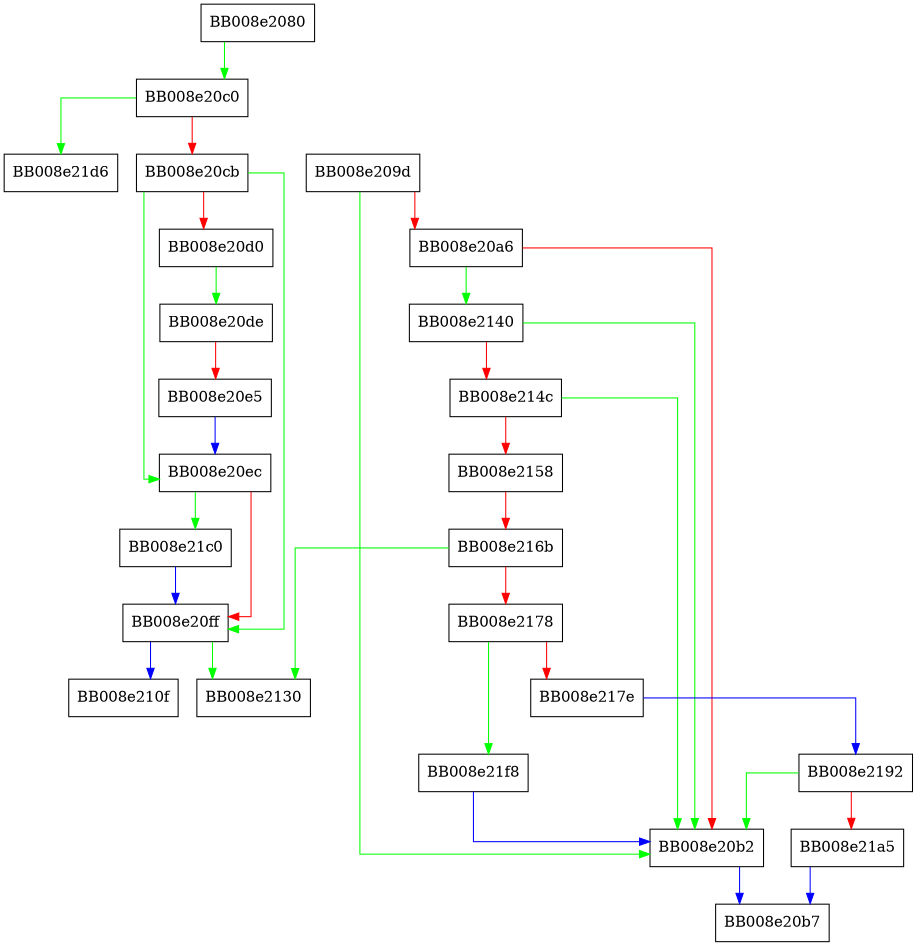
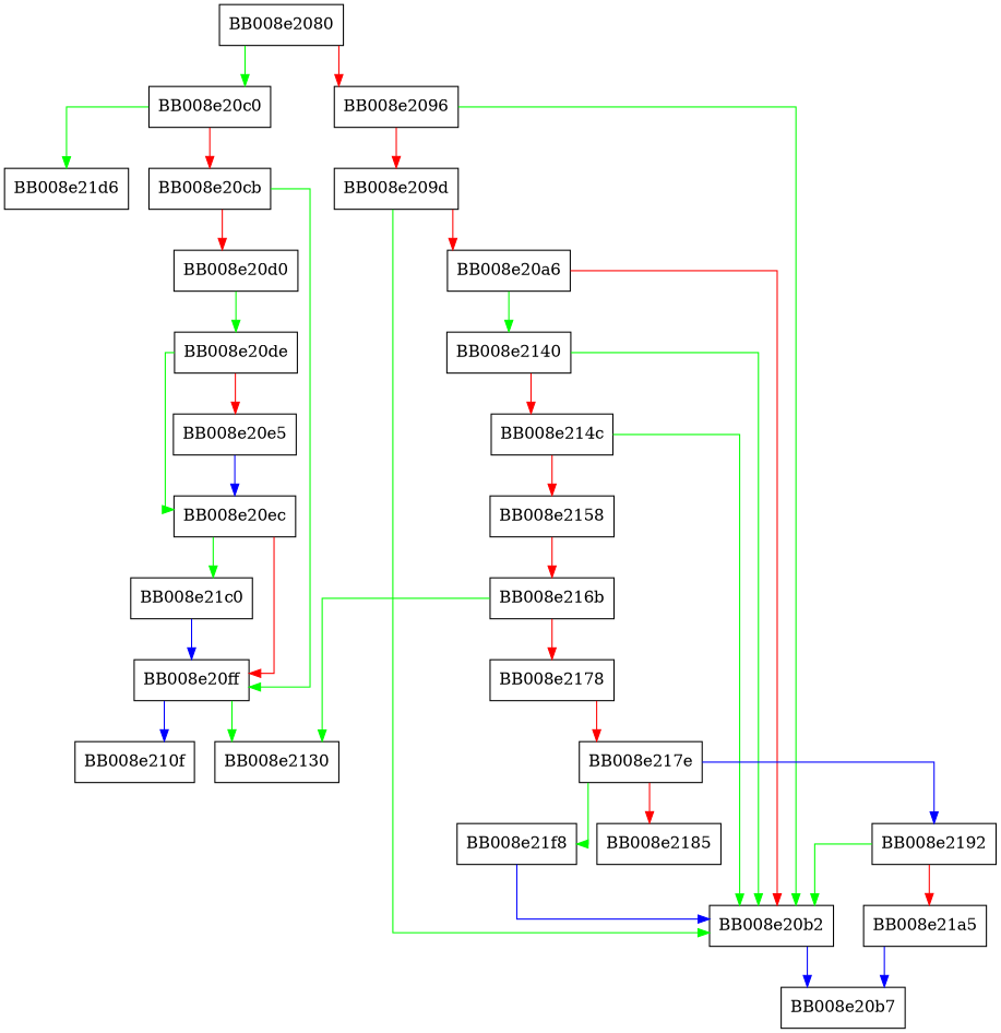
  digraph {
    splines=ortho
    node [shape=box]
    edge [color=green]
    BB008e2080
    BB008e20c0
+   BB008e2096
    BB008e21d6
    BB008e20cb
    BB008e20b2
    BB008e209d
    BB008e20ff
    BB008e20d0
    BB008e20b7
    BB008e20a6
    BB008e2140
    BB008e214c
    BB008e2158
    BB008e2130
    BB008e210f
    BB008e20de
    BB008e20ec
    BB008e20e5
    BB008e21c0
    BB008e216b
    BB008e2178
    BB008e21f8
    BB008e217e
    BB008e2192
+   BB008e2185
    BB008e21a5
    BB008e2080 -> BB008e20c0
+   BB008e2080 -> BB008e2096 [color=red]
    BB008e20c0 -> BB008e21d6
    BB008e20c0 -> BB008e20cb [color=red]
+   BB008e2096 -> BB008e20b2
+   BB008e2096 -> BB008e209d [color=red]
    BB008e20cb -> BB008e20ff
    BB008e20cb -> BB008e20d0 [color=red]
    BB008e20b2 -> BB008e20b7 [color=blue]
    BB008e209d -> BB008e20b2
    BB008e209d -> BB008e20a6 [color=red]
    BB008e20ff -> BB008e2130
    BB008e20ff -> BB008e210f [color=blue]
    BB008e20d0 -> BB008e20de
    BB008e20a6 -> BB008e20b2 [color=red]
    BB008e20a6 -> BB008e2140
    BB008e2140 -> BB008e20b2
    BB008e2140 -> BB008e214c [color=red]
    BB008e214c -> BB008e20b2
    BB008e214c -> BB008e2158 [color=red]
    BB008e2158 -> BB008e216b [color=red]
-   BB008e20cb -> BB008e20ec
+   BB008e20de -> BB008e20ec
    BB008e20de -> BB008e20e5 [color=red]
    BB008e20ec -> BB008e20ff [color=red]
    BB008e20ec -> BB008e21c0
    BB008e20e5 -> BB008e20ec [color=blue]
    BB008e21c0 -> BB008e20ff [color=blue]
    BB008e216b -> BB008e2130
    BB008e216b -> BB008e2178 [color=red]
-   BB008e2178 -> BB008e21f8
+   BB008e217e -> BB008e21f8
    BB008e2178 -> BB008e217e [color=red]
    BB008e21f8 -> BB008e20b2 [color=blue]
    BB008e217e -> BB008e2192 [color=blue]
+   BB008e217e -> BB008e2185 [color=red]
    BB008e2192 -> BB008e20b2
    BB008e2192 -> BB008e21a5 [color=red]
    BB008e21a5 -> BB008e20b7 [color=blue]
  }
